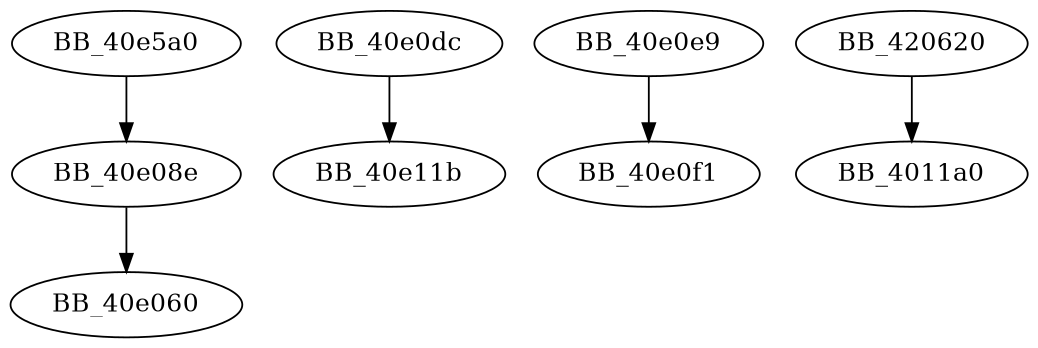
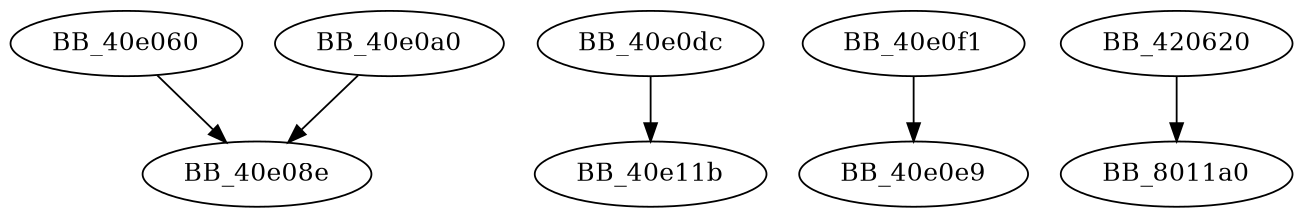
  digraph {
    BB_40e060
    BB_40e08e
    BB_40e0dc
    BB_40e11b
-   BB_40e0a0 [label=BB_40e5a0]
+   BB_40e0a0
    BB_40e0e9
    BB_40e0f1
    BB_420620
-   BB_4011a0
-   BB_40e08e -> BB_40e060
+   BB_4011a0 [label=BB_8011a0]
+   BB_40e060 -> BB_40e08e
    BB_40e0dc -> BB_40e11b
    BB_40e0a0 -> BB_40e08e
-   BB_40e0e9 -> BB_40e0f1
+   BB_40e0f1 -> BB_40e0e9
    BB_420620 -> BB_4011a0
  }
